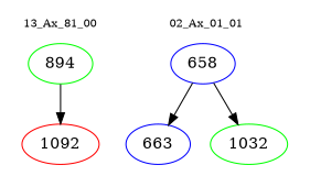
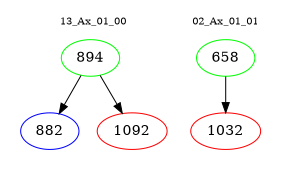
  digraph {
    node [color=green]
    edge [color=black]
    n1 [label=894]
+   n2 [color=blue label=882]
    n3 [color=red label=1092]
-   n4 [color=blue label=658]
-   n5 [color=blue label=663]
-   n6 [label=1032]
+   n4 [label=658]
+   n6 [color=red label=1032]
    subgraph cluster_1 {
      color=white
      fontsize=10
-     label="13_Ax_81_00"
+     label="13_Ax_01_00"
      n1
+     n2
      n3
    }
    subgraph cluster_2 {
      color=white
      fontsize=10
      label="02_Ax_01_01"
      n4
-     n5
      n6
    }
+   n1 -> n2
    n1 -> n3
-   n4 -> n5
    n4 -> n6
  }
